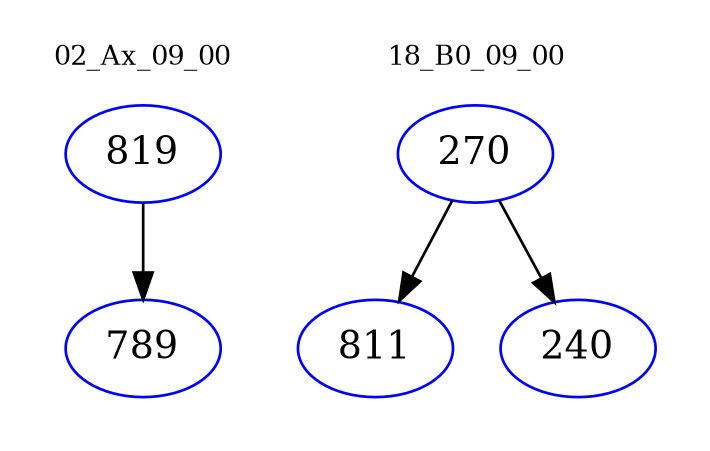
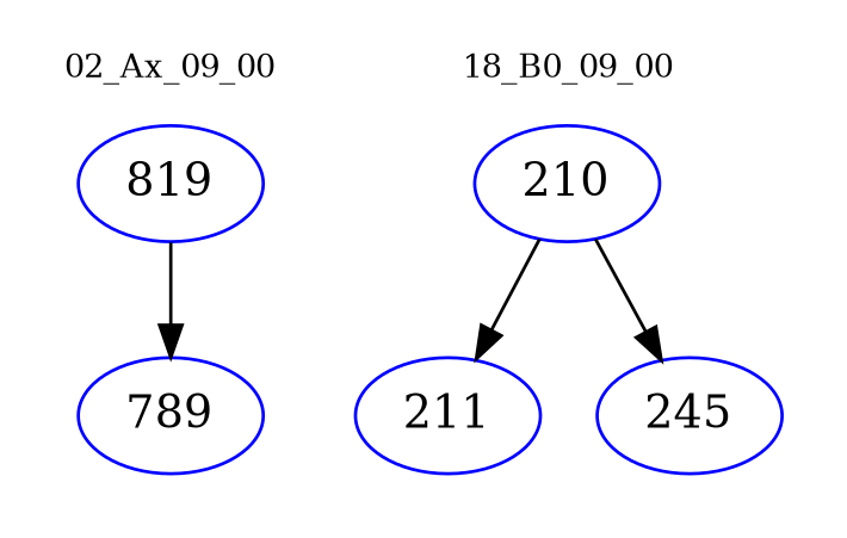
  digraph {
    fontname="DejaVu Serif"
    node [color=blue fontname="DejaVu Serif"]
    edge [color=black fontname="DejaVu Serif"]
    n1 [label=819]
    n2 [label=789]
-   n3 [label=270]
-   n4 [label=811]
-   n5 [label=240]
+   n3 [label=210]
+   n4 [label=211]
+   n5 [label=245]
    subgraph cluster_1 {
      color=white
      fontsize=10
      label="02_Ax_09_00"
      n1
      n2
    }
    subgraph cluster_2 {
      color=white
      fontsize=10
      label="18_B0_09_00"
      n3
      n4
      n5
    }
    n1 -> n2
    n3 -> n4
    n3 -> n5
  }
